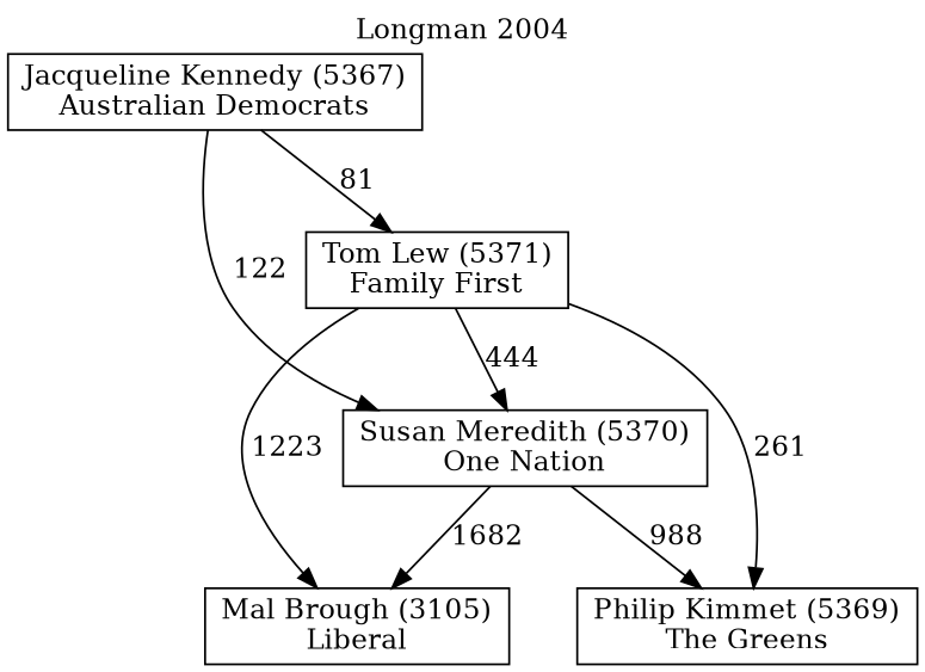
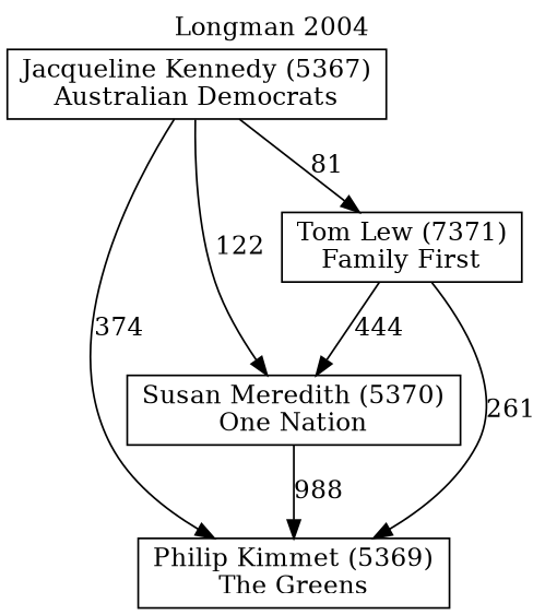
  digraph {
    label="Longman 2004"
    labelloc=t
    mclimit=10
    node [shape=box]
-   n1 [label="Mal Brough (3105)\nLiberal"]
    n2 [label="Philip Kimmet (5369)\nThe Greens"]
    n3 [label="Susan Meredith (5370)\nOne Nation"]
-   n4 [label="Tom Lew (5371)\nFamily First"]
+   n4 [label="Tom Lew (7371)\nFamily First"]
    n5 [label="Jacqueline Kennedy (5367)\nAustralian Democrats"]
-   n3 -> n1 [label=1682]
    n3 -> n2 [label=988]
-   n4 -> n1 [label=1223]
    n4 -> n2 [label=261]
    n4 -> n3 [label=444]
+   n5 -> n2 [label=374]
    n5 -> n3 [label=122]
    n5 -> n4 [label=81]
  }
